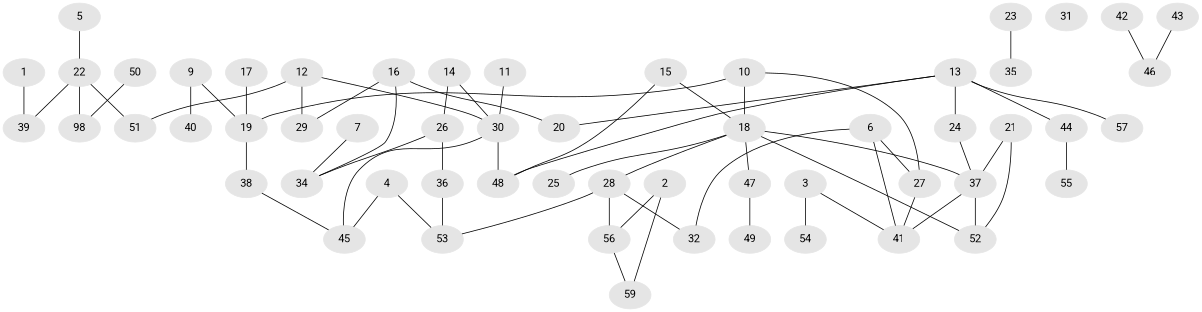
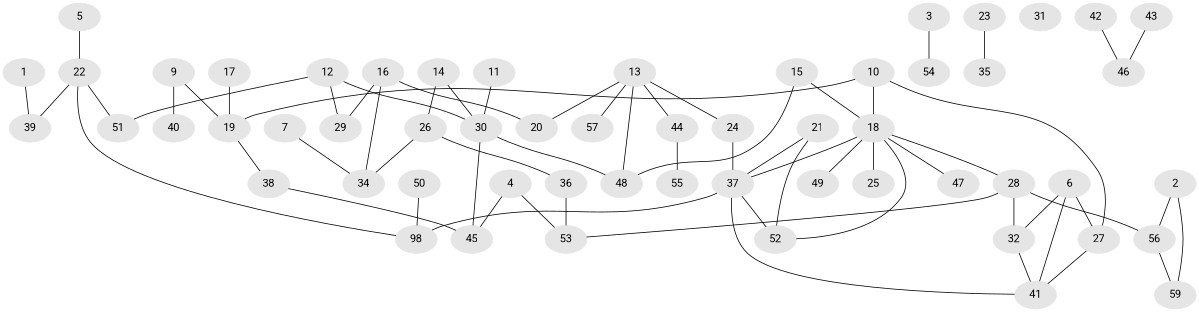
  graph {
    fontname=Roboto
    node [color=gray90 fontname=Roboto style=filled]
    edge [fontname=Roboto]
    1
    39
    13
    20
    24
    44
    48
    57
    2
    56
    59
    3
    41
    54
    4
    45
    53
    5
    22
    51
    n21 [label=98]
    6
    27
    32
    7
    34
    9
    19
    40
    38
    10
    18
    25
    28
    37
    47
    52
    11
    30
    12
    29
    55
    14
    26
    36
    15
    16
    17
    49
    21
    23
    35
    31
    42
    46
    43
    50
    1 -- 39
    13 -- 20
    13 -- 24
    13 -- 44
    13 -- 48
    13 -- 57
    24 -- 37
    44 -- 55
    2 -- 56
    2 -- 59
    56 -- 59
-   3 -- 41
+   32 -- 41
    3 -- 54
    4 -- 45
    4 -- 53
    5 -- 22
    22 -- 39
    22 -- 51
    22 -- n21
    6 -- 41
    6 -- 27
    6 -- 32
    27 -- 41
    7 -- 34
    9 -- 19
    9 -- 40
    19 -- 38
    38 -- 45
    10 -- 27
    10 -- 19
    10 -- 18
    18 -- 25
    18 -- 28
    18 -- 37
    18 -- 47
    18 -- 52
    28 -- 56
    28 -- 53
    28 -- 32
    37 -- 41
+   37 -- n21
    37 -- 52
-   47 -- 49
+   18 -- 49
    11 -- 30
    30 -- 48
    30 -- 45
    12 -- 51
    12 -- 30
    12 -- 29
    14 -- 30
    14 -- 26
    26 -- 34
    26 -- 36
    36 -- 53
    15 -- 48
    15 -- 18
    16 -- 20
    16 -- 34
    16 -- 29
    17 -- 19
    21 -- 37
    21 -- 52
    23 -- 35
    42 -- 46
    43 -- 46
    50 -- n21
  }
